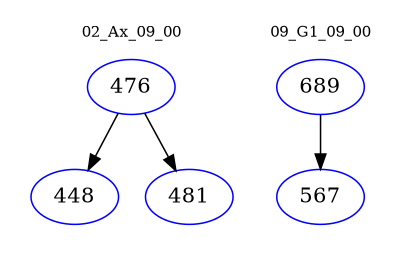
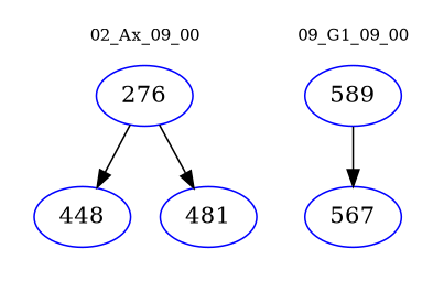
  digraph {
    node [color=blue]
    edge [color=black]
-   n1 [label=476]
+   n1 [label=276]
    n2 [label=448]
    n3 [label=481]
-   n4 [label=689]
+   n4 [label=589]
    n5 [label=567]
    subgraph cluster_1 {
      color=white
      fontsize=10
      label="02_Ax_09_00"
      n1
      n2
      n3
    }
    subgraph cluster_2 {
      color=white
      fontsize=10
      label="09_G1_09_00"
      n4
      n5
    }
    n1 -> n2
    n1 -> n3
    n4 -> n5
  }
